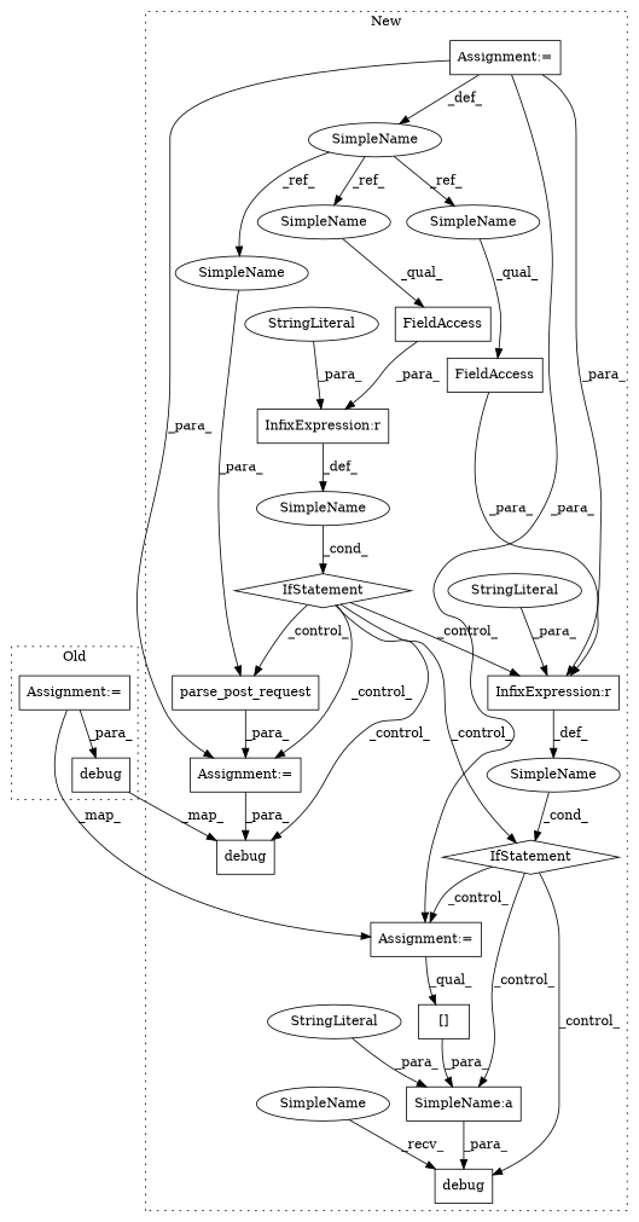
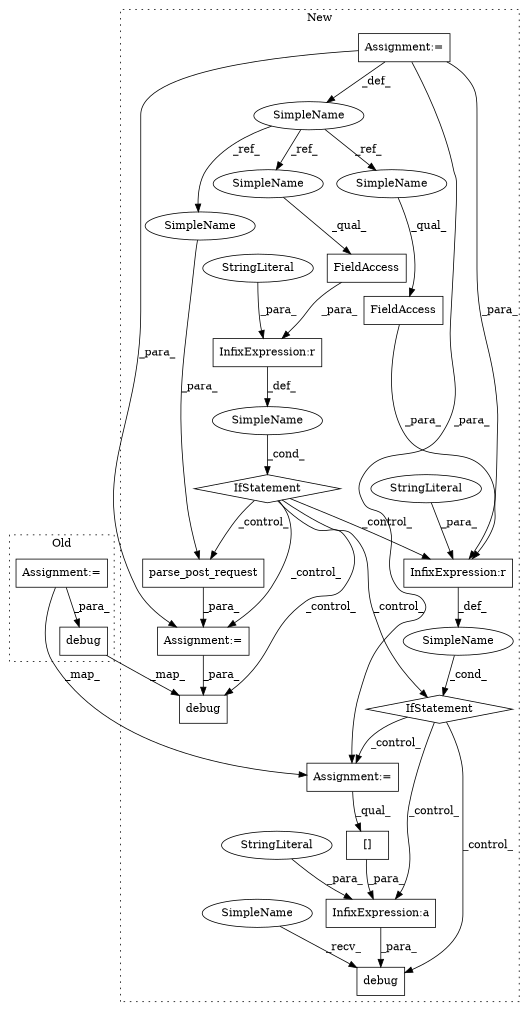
  digraph {
    node [a=42 l=7 shape=box]
    n1 [a=32 l="6,1" label=debug s="12344,12403"]
    n2 [a=7 l=1 label="Assignment:=" s=12290]
    n3 [a=32 l="6,1" label=debug s="13990,14053"]
    n4 [a=25 l="4,2" label=IfStatement s="13886,13914" shape=diamond]
    n5 [label=SimpleName shape=ellipse l=""]
    n6 [a=27 l=4 label="InfixExpression:r" s=13904]
    n7 [a=22 l=14 label=FieldAccess s=13890]
    n8 [label=SimpleName s=13708 shape=ellipse]
    n9 [a=22 l=14 label=FieldAccess s=14080]
    n10 [a=32 l="6,1" label=debug s="14186,14249"]
    n11 [a=25 l="4,2" label=IfStatement s="14076,14103" shape=diamond]
    n12 [label=SimpleName shape=ellipse l=""]
    n13 [a=32 l="19,1" label=parse_post_request s="13942,13968"]
    n14 [a=27 l=4 label="InfixExpression:r" s=14094]
    n15 [a=7 label="Assignment:=" s=13708]
    n16 [a=45 l=6 label=StringLiteral s=13908 shape=ellipse]
    n17 [a=7 l=1 label="Assignment:=" s=13941]
    n18 [a=45 l=5 label=StringLiteral s=14098 shape=ellipse]
    n19 [a=7 l=1 label="Assignment:=" s=14130]
-   n20 [a=27 l=3 label="SimpleName:a" s=14208]
+   n20 [a=27 l=3 label="InfixExpression:a" s=14208]
    n21 [a=2 l="16,1" label="[]" s="14211,14248"]
    n22 [a=45 l=16 label=StringLiteral s=14192 shape=ellipse]
    n23 [l=10 label=SimpleName s=14175 shape=ellipse]
    n24 [label=SimpleName s=13890 shape=ellipse]
    n25 [label=SimpleName s=13961 shape=ellipse]
    n26 [label=SimpleName s=14080 shape=ellipse]
    subgraph cluster_1 {
      label=Old
      style=dotted
      n1
      n2
    }
    subgraph cluster_2 {
      label=New
      style=dotted
      n3
      n4
      n5
      n6
      n7
      n8
      n9
      n10
      n11
      n12
      n13
      n14
      n15
      n16
      n17
      n18
      n19
      n20
      n21
      n22
      n23
      n24
      n25
      n26
    }
    n1 -> n3 [label=_map_]
    n2 -> n1 [label=_para_]
    n2 -> n19 [label=_map_]
    n4 -> n3 [label=_control_]
    n4 -> n11 [label=_control_]
    n4 -> n13 [label=_control_]
    n4 -> n14 [label=_control_]
    n4 -> n17 [label=_control_]
    n5 -> n4 [label=_cond_]
    n6 -> n5 [label=_def_]
    n7 -> n6 [label=_para_]
    n8 -> n24 [label=_ref_]
    n8 -> n25 [label=_ref_]
    n8 -> n26 [label=_ref_]
    n9 -> n14 [label=_para_]
    n11 -> n10 [label=_control_]
    n11 -> n19 [label=_control_]
    n11 -> n20 [label=_control_]
    n12 -> n11 [label=_cond_]
    n13 -> n17 [label=_para_]
    n14 -> n12 [label=_def_]
    n15 -> n8 [label=_def_]
    n15 -> n14 [label=_para_]
    n15 -> n17 [label=_para_]
    n15 -> n19 [label=_para_]
    n16 -> n6 [label=_para_]
    n17 -> n3 [label=_para_]
    n18 -> n14 [label=_para_]
    n19 -> n21 [label=_qual_]
    n20 -> n10 [label=_para_]
    n21 -> n20 [label=_para_]
    n22 -> n20 [label=_para_]
    n23 -> n10 [label=_recv_]
    n24 -> n7 [label=_qual_]
    n25 -> n13 [label=_para_]
    n26 -> n9 [label=_qual_]
  }
